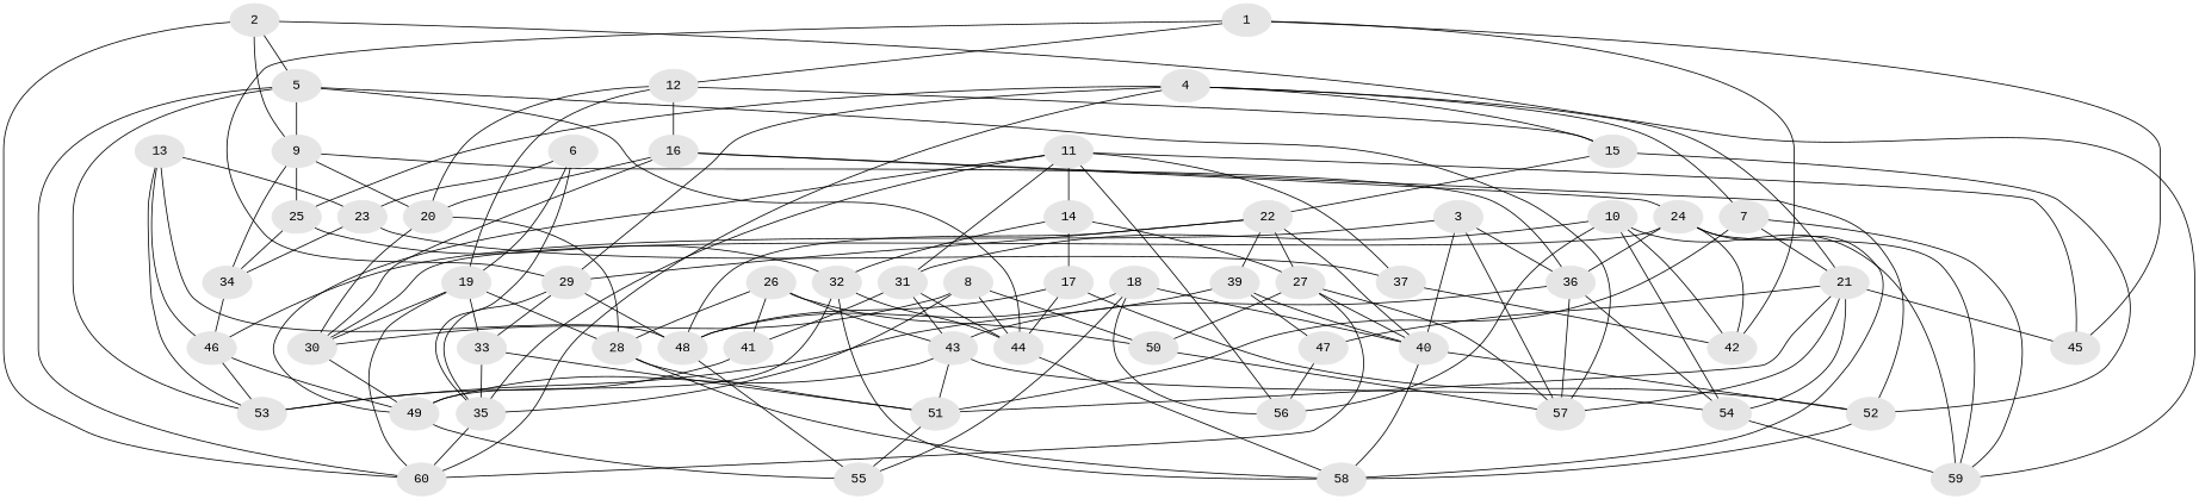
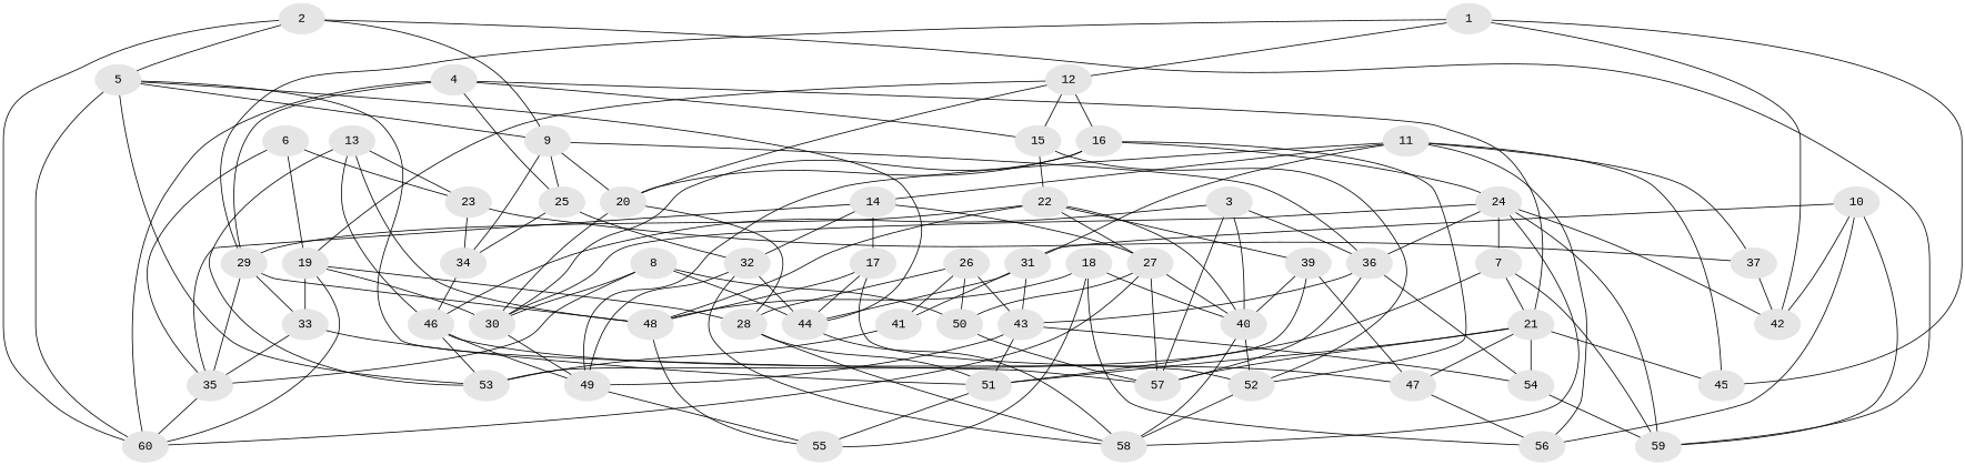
  graph {
    fontname="Liberation Mono"
    node [color=gray90 fontname="Liberation Mono" style=filled]
    edge [fontname="Liberation Mono" weight=1.0]
    1
    12
    29
    42
    45
    15
    19
    20
    16
    35
    48
    33
    2
    5
    9
    59
    60
    57
    44
    53
    36
    25
    34
    3
    46
    40
    18
    56
    55
    54
    43
    49
    47
    4
    7
    21
    51
    22
    52
    32
    58
    6
    23
    30
    28
    37
    31
    41
    8
    50
    10
    17
    11
    14
    27
    24
    13
    39
    26
    1 -- 12
    1 -- 29
    1 -- 42
    1 -- 45
    12 -- 15
    12 -- 19
    12 -- 20
    12 -- 16 [weight=2.0]
    29 -- 35
    29 -- 48
    29 -- 33
    15 -- 22
    15 -- 52
    19 -- 33
    19 -- 60
    19 -- 30
    19 -- 28
    20 -- 30
    20 -- 28 [weight=2.0]
    16 -- 20
    16 -- 52
    16 -- 30
    16 -- 24
    35 -- 60
    48 -- 55
    33 -- 35
    33 -- 51
    2 -- 5
    2 -- 9
    2 -- 59
    2 -- 60
    5 -- 9
    5 -- 60
    5 -- 57
    5 -- 44
    5 -- 53
    9 -- 20
    9 -- 36
    9 -- 25
    9 -- 34
    44 -- 58
    36 -- 57
    36 -- 54
    36 -- 43
    25 -- 34
    25 -- 32
    34 -- 46
    3 -- 57
    3 -- 36
    3 -- 46
    3 -- 40
    46 -- 53
    46 -- 49
+   46 -- 47
    40 -- 52
    40 -- 58
    18 -- 48
    18 -- 40
    18 -- 56
    18 -- 55
    54 -- 59 [weight=2.0]
    43 -- 54
    43 -- 49
    43 -- 51
    49 -- 55
    47 -- 56
    4 -- 29
    4 -- 15
    4 -- 60
    4 -- 25
-   4 -- 7
+   24 -- 7
    4 -- 21
    7 -- 59
    7 -- 21
    7 -- 51
    21 -- 45
    21 -- 57
    21 -- 54
    21 -- 47
    21 -- 51
    51 -- 55
    22 -- 29
    22 -- 48
    22 -- 40
    22 -- 27
    22 -- 39
    52 -- 58
    32 -- 44
    32 -- 49
    32 -- 58
    6 -- 19
    6 -- 35
    6 -- 23 [weight=2.0]
    23 -- 34
    23 -- 37 [weight=2.0]
    30 -- 49
    28 -- 51
    28 -- 58
    37 -- 42
    31 -- 44
    31 -- 43
    31 -- 41
    41 -- 53 [weight=2.0]
    8 -- 35
    8 -- 44
    8 -- 30
    8 -- 50
    50 -- 57
    10 -- 42
    10 -- 59
    10 -- 56
-   10 -- 54
    10 -- 31
    17 -- 48
    17 -- 44
    17 -- 52 [weight=2.0]
    11 -- 45
    11 -- 56
    11 -- 49
    11 -- 37
    11 -- 31
    11 -- 14
-   11 -- 35
+   14 -- 35
    14 -- 32
    14 -- 17
    14 -- 27
    27 -- 60
    27 -- 57
    27 -- 40
    27 -- 50
    24 -- 42
    24 -- 59
    24 -- 36
    24 -- 58
    24 -- 30
    13 -- 48
    13 -- 53
    13 -- 46
    13 -- 23
    39 -- 53
    39 -- 40
    39 -- 47
    26 -- 43
    26 -- 28
    26 -- 41
    26 -- 50
  }
